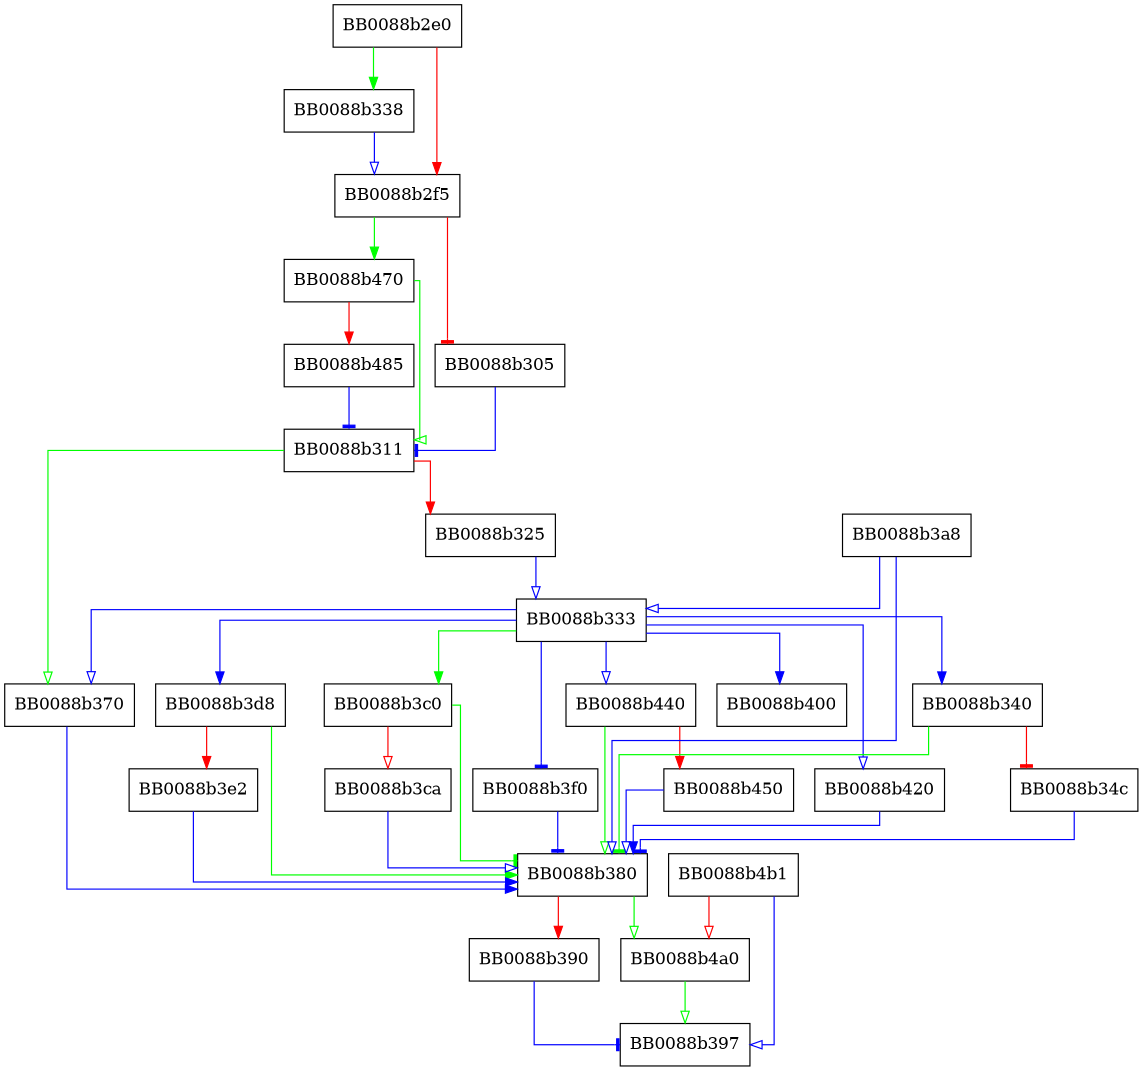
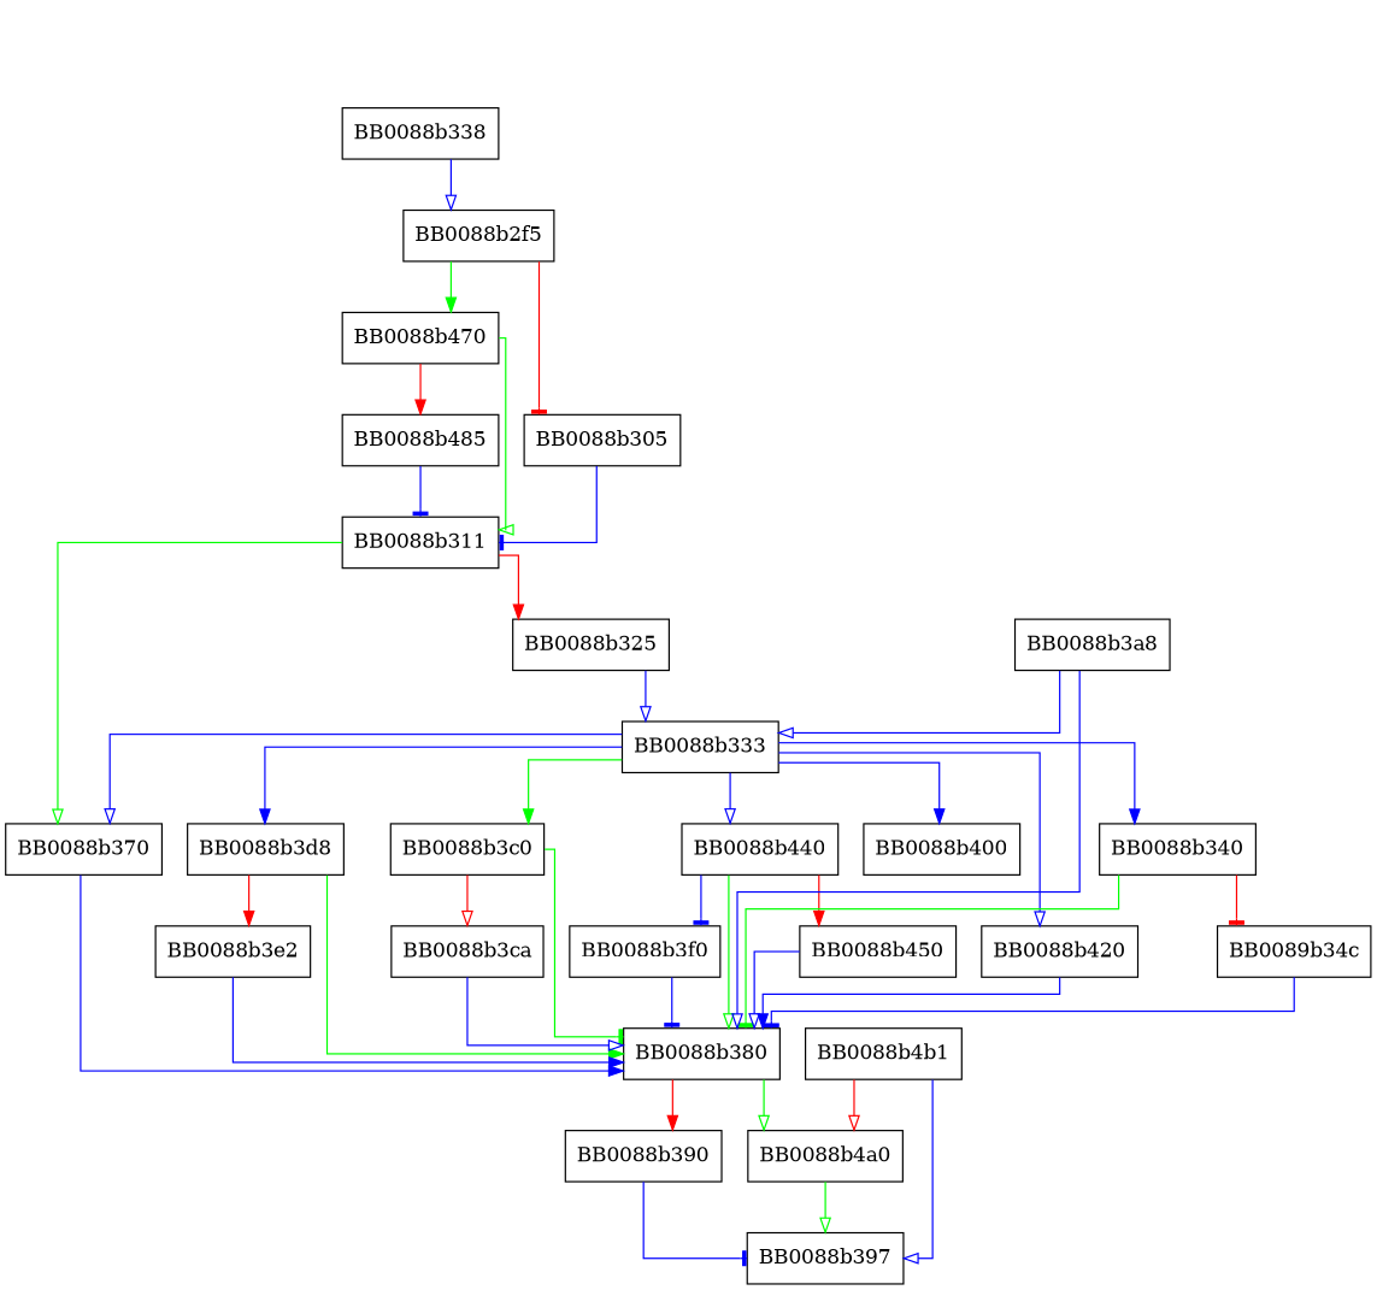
  digraph {
    splines=ortho
    node [shape=box]
    edge [arrowhead=onormal color=blue]
-   BB0088b2e0
    BB0088b338
    BB0088b2f5
    BB0088b470
    BB0088b305
    BB0088b311
    BB0088b485
    BB0088b370
    BB0088b325
    BB0088b380
    BB0088b333
    BB0088b4a0
    BB0088b390
    BB0088b3d8
    BB0088b3c0
    BB0088b3f0
    BB0088b440
    BB0088b400
    BB0088b420
    BB0088b340
    BB0088b3e2
    BB0088b3ca
    BB0088b3a8
    BB0088b450
-   BB0088b34c
+   BB0088b34c [label=BB0089b34c]
    BB0088b397
    BB0088b4b1
-   BB0088b2e0 -> BB0088b338 [arrowhead=normal color=green]
-   BB0088b2e0 -> BB0088b2f5 [arrowhead=normal color=red]
    BB0088b338 -> BB0088b2f5
    BB0088b2f5 -> BB0088b470 [arrowhead=normal color=green]
    BB0088b2f5 -> BB0088b305 [arrowhead=tee color=red]
    BB0088b470 -> BB0088b311 [color=green]
    BB0088b470 -> BB0088b485 [arrowhead=normal color=red]
    BB0088b305 -> BB0088b311 [arrowhead=tee]
    BB0088b311 -> BB0088b370 [color=green]
    BB0088b311 -> BB0088b325 [arrowhead=normal color=red]
    BB0088b485 -> BB0088b311 [arrowhead=tee]
    BB0088b370 -> BB0088b380 [arrowhead=normal]
    BB0088b325 -> BB0088b333
    BB0088b380 -> BB0088b4a0 [color=green]
    BB0088b380 -> BB0088b390 [arrowhead=normal color=red]
    BB0088b333 -> BB0088b370
    BB0088b333 -> BB0088b3d8 [arrowhead=normal]
    BB0088b333 -> BB0088b3c0 [arrowhead=normal color=green]
-   BB0088b333 -> BB0088b3f0 [arrowhead=tee]
+   BB0088b440 -> BB0088b3f0 [arrowhead=tee]
    BB0088b333 -> BB0088b440
    BB0088b333 -> BB0088b400 [arrowhead=normal]
    BB0088b333 -> BB0088b420
    BB0088b333 -> BB0088b340 [arrowhead=normal]
    BB0088b4a0 -> BB0088b397 [color=green]
    BB0088b390 -> BB0088b397 [arrowhead=tee]
    BB0088b3d8 -> BB0088b380 [arrowhead=normal color=green]
    BB0088b3d8 -> BB0088b3e2 [arrowhead=normal color=red]
    BB0088b3c0 -> BB0088b380 [arrowhead=tee color=green]
    BB0088b3c0 -> BB0088b3ca [color=red]
    BB0088b3f0 -> BB0088b380 [arrowhead=tee]
    BB0088b440 -> BB0088b380 [color=green]
    BB0088b440 -> BB0088b450 [arrowhead=normal color=red]
    BB0088b420 -> BB0088b380 [arrowhead=normal]
    BB0088b340 -> BB0088b380 [arrowhead=tee color=green]
    BB0088b340 -> BB0088b34c [arrowhead=tee color=red]
    BB0088b3e2 -> BB0088b380 [arrowhead=normal]
    BB0088b3ca -> BB0088b380
    BB0088b3a8 -> BB0088b380
    BB0088b3a8 -> BB0088b333
    BB0088b450 -> BB0088b380
    BB0088b34c -> BB0088b380 [arrowhead=tee]
    BB0088b4b1 -> BB0088b4a0 [color=red]
    BB0088b4b1 -> BB0088b397
  }
